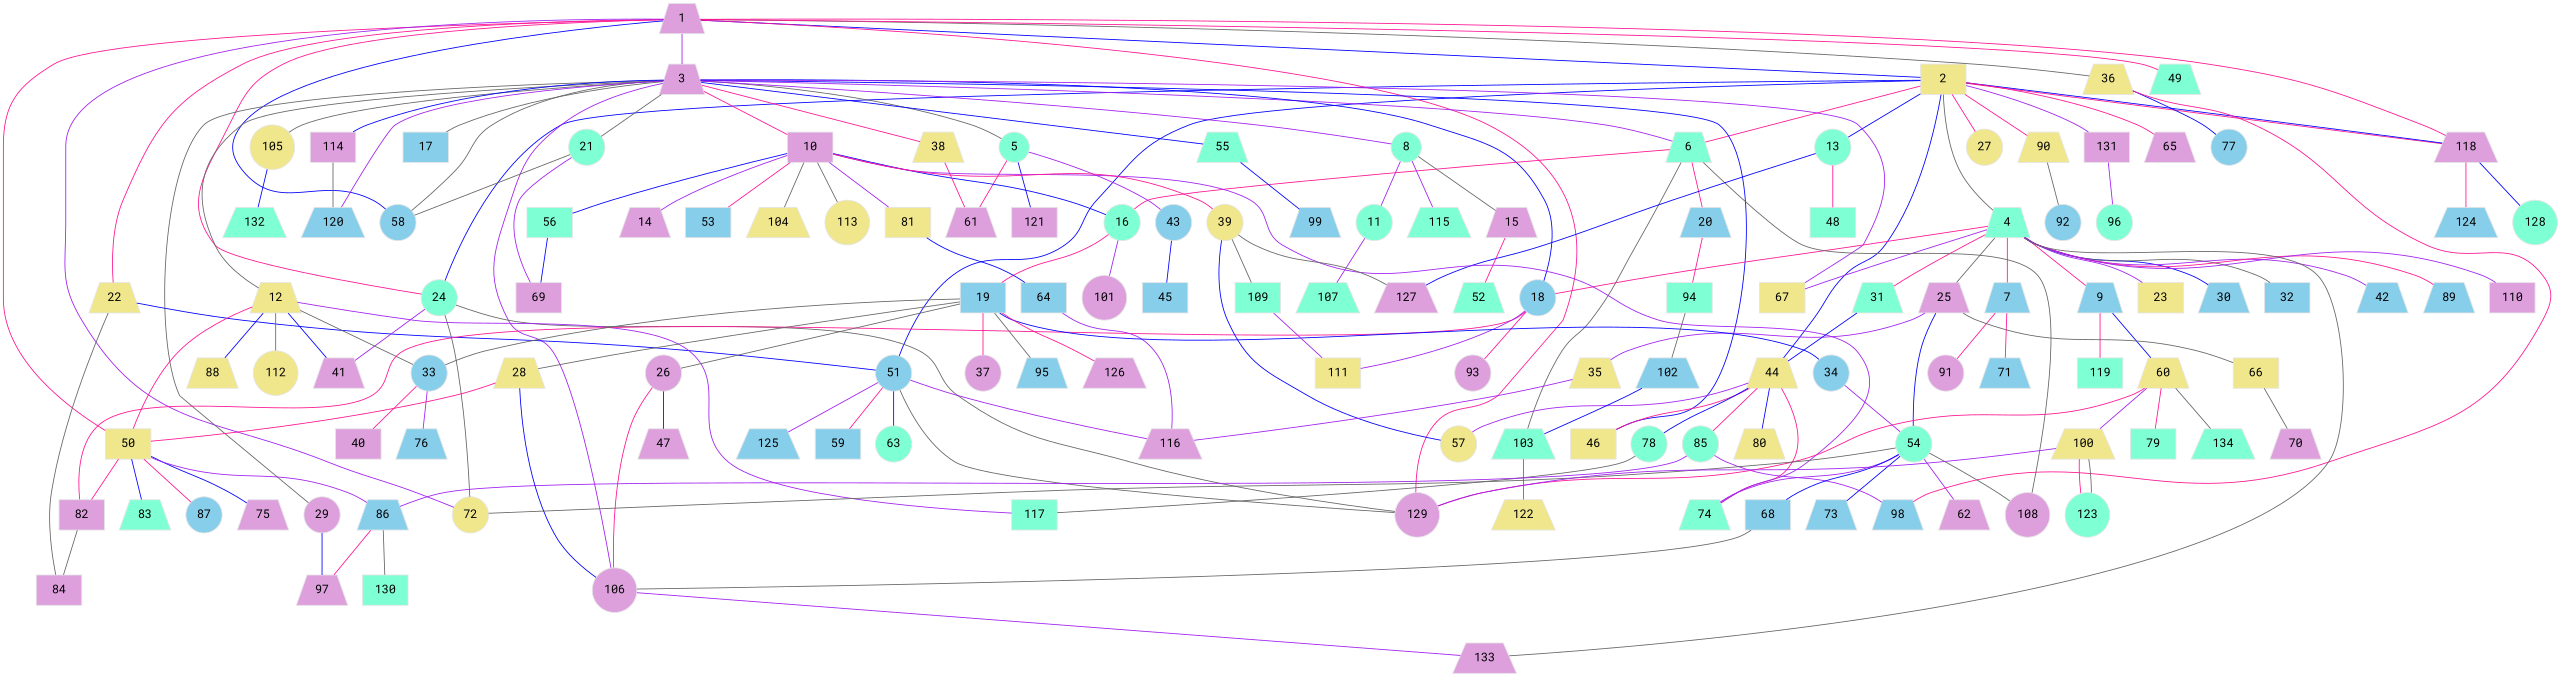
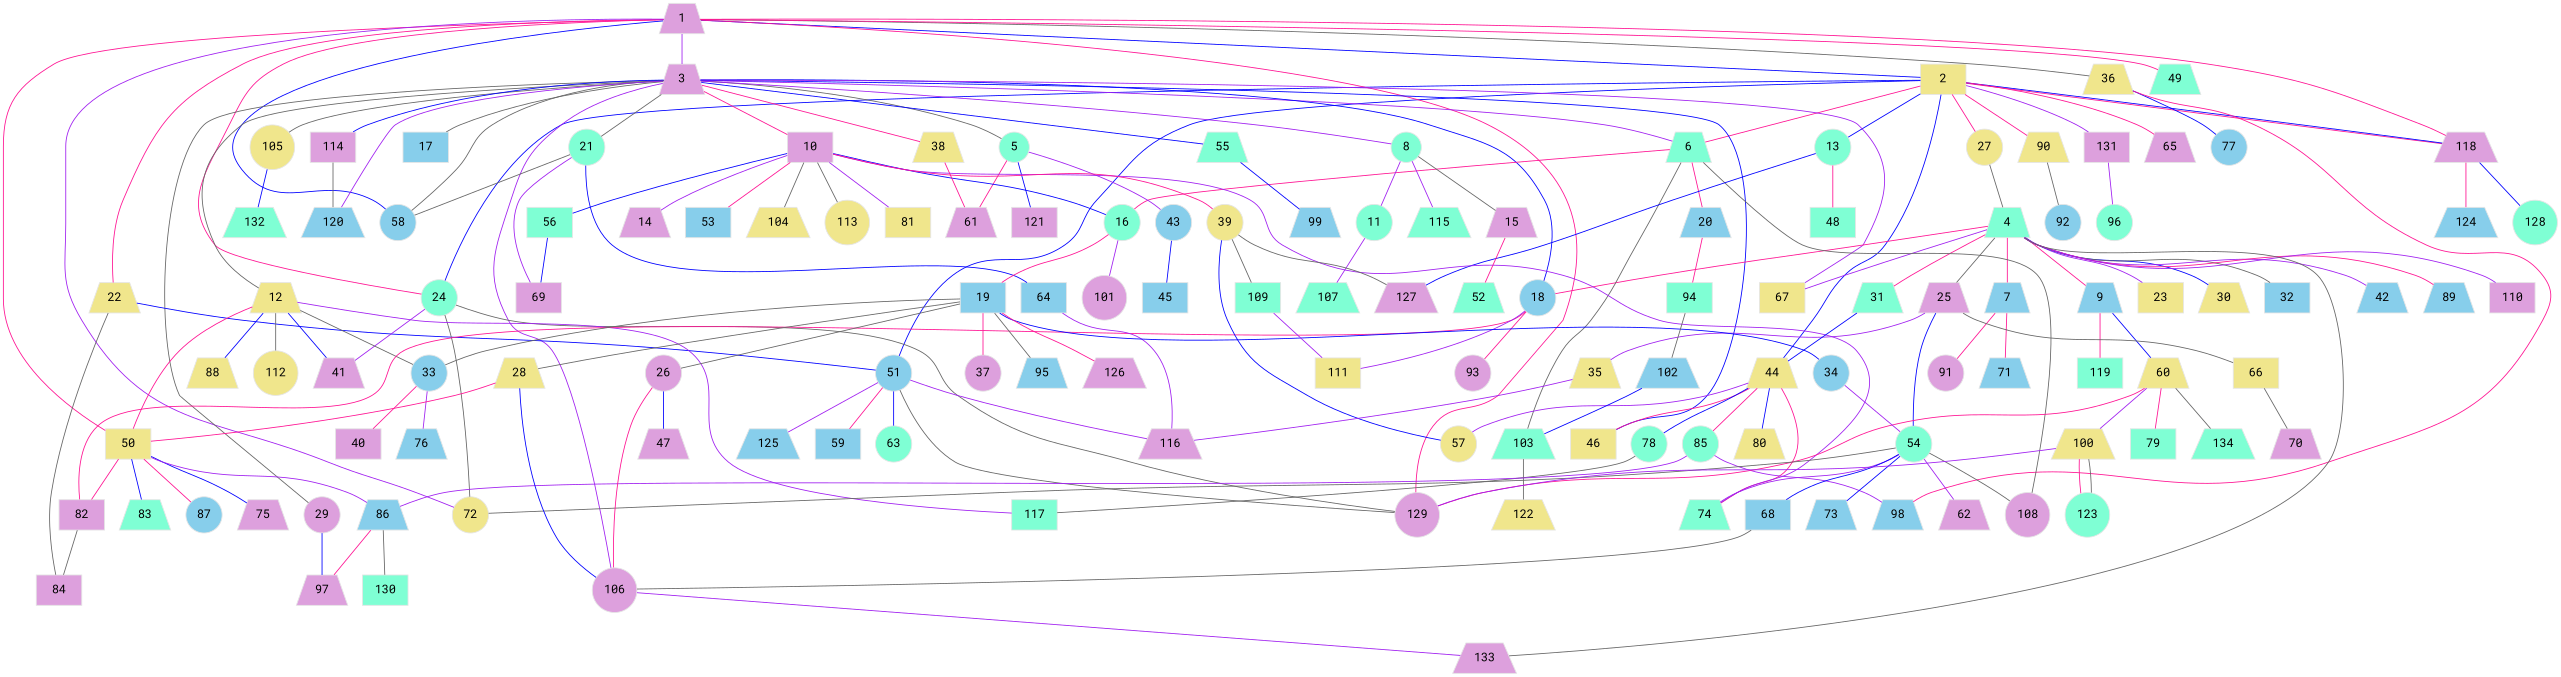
  graph {
    fontname="Roboto Mono"
    node [color=gray90 fillcolor=plum fontname="Roboto Mono" shape=trapezium style=filled]
    edge [color=deeppink fontname="Roboto Mono"]
    2 [fillcolor=khaki shape=box]
    1
    3
    22 [fillcolor=khaki]
    24 [fillcolor=aquamarine shape=circle]
    36 [fillcolor=khaki]
    49 [fillcolor=aquamarine]
    50 [fillcolor=khaki shape=box]
    58 [fillcolor=skyblue shape=circle]
    72 [fillcolor=khaki shape=circle]
    118
    129 [shape=circle]
    4 [fillcolor=aquamarine]
    6 [fillcolor=aquamarine]
    13 [fillcolor=aquamarine shape=circle]
    27 [fillcolor=khaki shape=circle]
    44 [fillcolor=khaki]
    51 [fillcolor=skyblue shape=circle]
    65
    90 [fillcolor=khaki]
    131 [shape=box]
    5 [fillcolor=aquamarine shape=circle]
    8 [fillcolor=aquamarine shape=circle]
    10 [shape=box]
    12 [fillcolor=khaki]
    17 [fillcolor=skyblue shape=box]
    18 [fillcolor=skyblue shape=circle]
    21 [fillcolor=aquamarine shape=circle]
    29 [shape=circle]
    38 [fillcolor=khaki]
    46 [fillcolor=khaki shape=box]
    55 [fillcolor=aquamarine]
    67 [fillcolor=khaki shape=box]
    105 [fillcolor=khaki shape=circle]
    106 [shape=circle]
    114 [shape=box]
    120 [fillcolor=skyblue]
    84 [shape=box]
    41
    77 [fillcolor=skyblue shape=circle]
    98 [fillcolor=skyblue]
    82 [shape=box]
    75
    83 [fillcolor=aquamarine]
    86 [fillcolor=skyblue]
    87 [fillcolor=skyblue shape=circle]
    124 [fillcolor=skyblue]
    128 [fillcolor=aquamarine shape=circle]
    7 [fillcolor=skyblue]
    9 [fillcolor=skyblue]
    23 [fillcolor=khaki shape=box]
    25
-   30 [fillcolor=skyblue]
+   30 [fillcolor=khaki]
    31 [fillcolor=aquamarine]
    32 [fillcolor=skyblue shape=box]
    42 [fillcolor=skyblue]
    89 [fillcolor=skyblue]
    110 [shape=box]
    133
    16 [fillcolor=aquamarine shape=circle]
    20 [fillcolor=skyblue]
    103 [fillcolor=aquamarine]
    108 [shape=circle]
    48 [fillcolor=aquamarine shape=box]
    127
    74 [fillcolor=aquamarine]
    57 [fillcolor=khaki shape=circle]
    78 [fillcolor=aquamarine shape=circle]
    80 [fillcolor=khaki]
    85 [fillcolor=aquamarine shape=circle]
    116
    59 [fillcolor=skyblue shape=box]
    63 [fillcolor=aquamarine shape=circle]
    125 [fillcolor=skyblue]
    92 [fillcolor=skyblue shape=circle]
    96 [fillcolor=aquamarine shape=circle]
    43 [fillcolor=skyblue shape=circle]
    61
    121 [shape=box]
    11 [fillcolor=aquamarine shape=circle]
    15
    115 [fillcolor=aquamarine]
    14
    39 [fillcolor=khaki shape=circle]
    53 [fillcolor=skyblue shape=box]
    56 [fillcolor=aquamarine shape=box]
    81 [fillcolor=khaki shape=box]
    104 [fillcolor=khaki]
    113 [fillcolor=khaki shape=circle]
    33 [fillcolor=skyblue shape=circle]
    88 [fillcolor=khaki]
    112 [fillcolor=khaki shape=circle]
    117 [fillcolor=aquamarine shape=box]
    93 [shape=circle]
    111 [fillcolor=khaki shape=box]
    64 [fillcolor=skyblue shape=box]
    69 [shape=box]
    97
    99 [fillcolor=skyblue]
    132 [fillcolor=aquamarine]
    71 [fillcolor=skyblue]
    91 [shape=circle]
    60 [fillcolor=khaki]
    119 [fillcolor=aquamarine shape=box]
    35 [fillcolor=khaki]
    54 [fillcolor=aquamarine shape=circle]
    66 [fillcolor=khaki shape=box]
    45 [fillcolor=skyblue shape=box]
    19 [fillcolor=skyblue shape=box]
    101 [shape=circle]
    94 [fillcolor=aquamarine shape=box]
    122 [fillcolor=khaki]
    107 [fillcolor=aquamarine]
    52 [fillcolor=aquamarine]
    79 [fillcolor=aquamarine shape=box]
    100 [fillcolor=khaki]
    134 [fillcolor=aquamarine]
    109 [fillcolor=aquamarine shape=box]
    40 [shape=box]
    76 [fillcolor=skyblue]
    26 [shape=circle]
    28 [fillcolor=khaki]
    34 [fillcolor=skyblue shape=circle]
    37 [shape=circle]
    95 [fillcolor=skyblue]
    126
    47
    62
    68 [fillcolor=skyblue shape=box]
    73 [fillcolor=skyblue]
    70
    102 [fillcolor=skyblue]
    130 [fillcolor=aquamarine shape=box]
    123 [fillcolor=aquamarine shape=circle]
    2 -- 24 [color=blue]
    2 -- 118
    2 -- 118 [color=blue]
-   2 -- 4 [color=gray40]
+   27 -- 4 [color=gray40]
    2 -- 6
    2 -- 13 [color=blue]
    2 -- 27
    2 -- 44 [color=blue]
    2 -- 51 [color=blue]
    2 -- 65
    2 -- 90
    2 -- 131 [color=purple]
    1 -- 2 [color=blue]
    1 -- 3 [color=purple]
    1 -- 22
    1 -- 24
    1 -- 36 [color=gray40]
    1 -- 49
    1 -- 50
    1 -- 58 [color=blue]
    1 -- 72 [color=purple]
    1 -- 118
    1 -- 129
    3 -- 58 [color=gray40]
    3 -- 6 [color=purple]
    3 -- 5 [color=gray40]
    3 -- 8 [color=purple]
    3 -- 10
    3 -- 12 [color=gray40]
    3 -- 17 [color=gray40]
    3 -- 18 [color=blue]
    3 -- 21 [color=gray40]
    3 -- 29 [color=gray40]
    3 -- 38
    3 -- 46 [color=blue]
    3 -- 55 [color=blue]
    3 -- 67 [color=purple]
    3 -- 105 [color=gray40]
    3 -- 106 [color=purple]
    3 -- 114 [color=blue]
    3 -- 120 [color=purple]
    22 -- 51 [color=blue]
    22 -- 84 [color=gray40]
    24 -- 72 [color=gray40]
    24 -- 129 [color=gray40]
    24 -- 41 [color=purple]
    36 -- 77 [color=blue]
    36 -- 98
    50 -- 82
    50 -- 75 [color=blue]
    50 -- 83 [color=blue]
    50 -- 86 [color=purple]
    50 -- 87
    118 -- 124
    118 -- 128 [color=blue]
    4 -- 18
    4 -- 67 [color=purple]
    4 -- 7
    4 -- 9
    4 -- 23 [color=purple]
    4 -- 25 [color=gray40]
    4 -- 30 [color=blue]
    4 -- 31
    4 -- 32 [color=gray40]
    4 -- 42 [color=purple]
    4 -- 89
    4 -- 110 [color=purple]
    4 -- 133 [color=gray40]
    6 -- 16
    6 -- 20
    6 -- 103 [color=gray40]
    6 -- 108 [color=gray40]
    13 -- 48
    13 -- 127 [color=blue]
    44 -- 46
    44 -- 74
    44 -- 57 [color=purple]
    44 -- 78 [color=blue]
    44 -- 80 [color=blue]
    44 -- 85
    51 -- 129 [color=gray40]
    51 -- 116 [color=purple]
    51 -- 59
    51 -- 63 [color=blue]
    51 -- 125 [color=purple]
    90 -- 92 [color=gray40]
    131 -- 96 [color=purple]
    5 -- 43 [color=purple]
    5 -- 61
    5 -- 121 [color=blue]
    8 -- 11 [color=purple]
    8 -- 15 [color=gray40]
    8 -- 115 [color=purple]
    10 -- 16 [color=blue]
    10 -- 74 [color=purple]
    10 -- 14 [color=purple]
    10 -- 39
    10 -- 53
    10 -- 56 [color=blue]
    10 -- 81 [color=purple]
    10 -- 104 [color=gray40]
    10 -- 113 [color=gray40]
    12 -- 50
    12 -- 41 [color=blue]
    12 -- 33 [color=gray40]
    12 -- 88 [color=blue]
    12 -- 112 [color=gray40]
    12 -- 117 [color=purple]
    18 -- 82
    18 -- 93
    18 -- 111 [color=purple]
    21 -- 58 [color=gray40]
-   81 -- 64 [color=blue]
+   21 -- 64 [color=blue]
    21 -- 69 [color=purple]
    29 -- 97 [color=blue]
    38 -- 61
    55 -- 99 [color=blue]
    105 -- 132 [color=blue]
    106 -- 133 [color=purple]
    114 -- 120 [color=gray40]
    82 -- 84 [color=gray40]
    86 -- 97
    86 -- 130 [color=gray40]
    7 -- 71
    7 -- 91
    9 -- 60 [color=blue]
    9 -- 119
    25 -- 35 [color=purple]
    25 -- 54 [color=blue]
    25 -- 66 [color=gray40]
    31 -- 44 [color=blue]
    16 -- 19
    16 -- 101 [color=purple]
    20 -- 94
    103 -- 122 [color=gray40]
    78 -- 117 [color=gray40]
    85 -- 98 [color=purple]
    85 -- 86 [color=purple]
    43 -- 45 [color=blue]
    11 -- 107 [color=purple]
    15 -- 52
    39 -- 127 [color=gray40]
    39 -- 57 [color=blue]
    39 -- 109 [color=gray40]
    56 -- 69 [color=blue]
    33 -- 40
    33 -- 76 [color=purple]
    64 -- 116 [color=purple]
    60 -- 129
    60 -- 79
    60 -- 100 [color=purple]
    60 -- 134 [color=gray40]
    35 -- 116 [color=purple]
    54 -- 72 [color=gray40]
    54 -- 108 [color=gray40]
    54 -- 74 [color=purple]
    54 -- 62 [color=purple]
    54 -- 68 [color=blue]
    54 -- 73 [color=blue]
    66 -- 70 [color=gray40]
    19 -- 33 [color=gray40]
    19 -- 26 [color=gray40]
    19 -- 28 [color=gray40]
    19 -- 34 [color=blue]
    19 -- 37
    19 -- 95 [color=gray40]
    19 -- 126
    94 -- 102 [color=gray40]
    100 -- 129 [color=purple]
    100 -- 123
    100 -- 123 [color=gray40]
    109 -- 111 [color=purple]
    26 -- 106
    26 -- 47 [color=blue]
    28 -- 50
    28 -- 106 [color=blue]
    34 -- 54 [color=purple]
    68 -- 106 [color=gray40]
    102 -- 103 [color=blue]
  }
